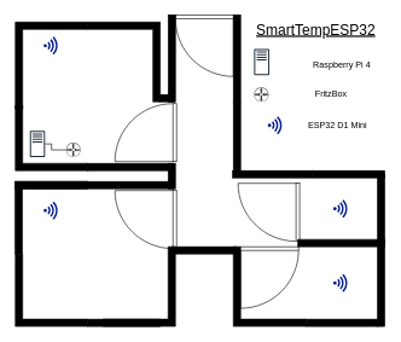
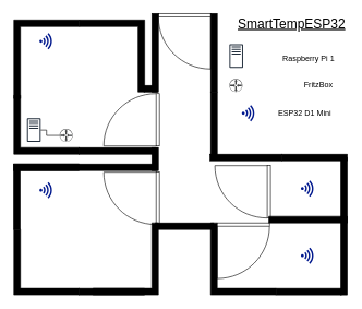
  <mxCell id="0" />
  <mxCell id="1" parent="0" />
  <mxCell id="2" value="" style="shape=image;html=1;verticalAlign=top;verticalLabelPosition=bottom;labelBackgroundColor=#ffffff;imageAspect=0;aspect=fixed;image=https://cdn1.iconfinder.com/data/icons/computer-hardware-glyphs-vol-2/52/processor__computer__microchip__cpu__chip__device__frequency-128.png" vertex="1" parent="1"><mxGeometry x="40.38" y="52.5" width="20" height="20" as="geometry" /></mxCell>
  <mxCell id="3" value="" style="sketch=0;outlineConnect=0;fontColor=#232F3E;gradientColor=none;fillColor=#232F3D;strokeColor=none;dashed=0;verticalLabelPosition=bottom;verticalAlign=top;align=center;html=1;fontSize=12;fontStyle=0;aspect=fixed;pointerEvents=1;shape=mxgraph.aws4.traditional_server;" vertex="1" parent="1"><mxGeometry x="40.38" y="180" width="21" height="36.4" as="geometry" /></mxCell>
  <mxCell id="4" value="" style="verticalLabelPosition=bottom;html=1;verticalAlign=top;align=center;shape=mxgraph.floorplan.doorLeft;aspect=fixed;rotation=90;" vertex="1" parent="1"><mxGeometry x="160.38" y="260" width="80" height="85" as="geometry" /></mxCell>
  <mxCell id="5" value="" style="verticalLabelPosition=bottom;html=1;verticalAlign=top;align=center;shape=mxgraph.floorplan.doorRight;aspect=fixed;" vertex="1" parent="1"><mxGeometry x="241.38" y="20" width="80" height="85" as="geometry" /></mxCell>
  <mxCell id="6" value="" style="verticalLabelPosition=bottom;html=1;verticalAlign=top;align=center;shape=mxgraph.floorplan.wall;fillColor=strokeColor;direction=south;" vertex="1" parent="1"><mxGeometry x="231.38" y="20" width="10" height="120" as="geometry" /></mxCell>
  <mxCell id="7" value="" style="verticalLabelPosition=bottom;html=1;verticalAlign=top;align=center;shape=mxgraph.floorplan.wall;fillColor=strokeColor;direction=south;" vertex="1" parent="1"><mxGeometry x="321.38" y="20" width="10" height="120" as="geometry" /></mxCell>
  <mxCell id="8" value="" style="verticalLabelPosition=bottom;html=1;verticalAlign=top;align=center;shape=mxgraph.floorplan.wall;fillColor=strokeColor;" vertex="1" parent="1"><mxGeometry x="219.38" y="130" width="21" height="10" as="geometry" /></mxCell>
  <mxCell id="9" value="" style="verticalLabelPosition=bottom;html=1;verticalAlign=top;align=center;shape=mxgraph.floorplan.wallCorner;fillColor=strokeColor;direction=south;" vertex="1" parent="1"><mxGeometry x="120.38" y="30" width="100" height="110" as="geometry" /></mxCell>
  <mxCell id="10" value="" style="verticalLabelPosition=bottom;html=1;verticalAlign=top;align=center;shape=mxgraph.floorplan.wallCorner;fillColor=strokeColor;" vertex="1" parent="1"><mxGeometry x="20.38" y="30" width="100" height="120" as="geometry" /></mxCell>
  <mxCell id="11" value="" style="verticalLabelPosition=bottom;html=1;verticalAlign=top;align=center;shape=mxgraph.floorplan.wallCorner;fillColor=strokeColor;direction=north" vertex="1" parent="1"><mxGeometry x="20.38" y="145" width="100" height="90" as="geometry" /></mxCell>
  <mxCell id="12" value="" style="verticalLabelPosition=bottom;html=1;verticalAlign=top;align=center;shape=mxgraph.floorplan.wall;fillColor=strokeColor;direction=south;" vertex="1" parent="1"><mxGeometry x="231.38" y="225" width="10" height="35" as="geometry" /></mxCell>
  <mxCell id="13" value="" style="verticalLabelPosition=bottom;html=1;verticalAlign=top;align=center;shape=mxgraph.floorplan.wall;fillColor=strokeColor;" vertex="1" parent="1"><mxGeometry x="120" y="225" width="120.38" height="10" as="geometry" /></mxCell>
  <mxCell id="14" value="" style="verticalLabelPosition=bottom;html=1;verticalAlign=top;align=center;shape=mxgraph.floorplan.doorRight;aspect=fixed;rotation=90;" vertex="1" parent="1"><mxGeometry x="160.38" y="140" width="80" height="85" as="geometry" /></mxCell>
  <mxCell id="15" value="" style="verticalLabelPosition=bottom;html=1;verticalAlign=top;align=center;shape=mxgraph.floorplan.wall;fillColor=strokeColor;" vertex="1" parent="1"><mxGeometry x="20" y="250" width="219.62" height="10" as="geometry" /></mxCell>
  <mxCell id="16" value="" style="verticalLabelPosition=bottom;html=1;verticalAlign=top;align=center;shape=mxgraph.floorplan.wallCorner;fillColor=strokeColor;" vertex="1" parent="1"><mxGeometry x="20" y="250" width="100" height="100" as="geometry" /></mxCell>
  <mxCell id="17" value="" style="verticalLabelPosition=bottom;html=1;verticalAlign=top;align=center;shape=mxgraph.floorplan.wallCorner;fillColor=strokeColor;direction=north" vertex="1" parent="1"><mxGeometry x="20.38" y="350" width="100" height="100" as="geometry" /></mxCell>
  <mxCell id="18" value="" style="verticalLabelPosition=bottom;html=1;verticalAlign=top;align=center;shape=mxgraph.floorplan.wall;fillColor=strokeColor;" vertex="1" parent="1"><mxGeometry x="120.38" y="440" width="100" height="10" as="geometry" /></mxCell>
  <mxCell id="19" value="" style="verticalLabelPosition=bottom;html=1;verticalAlign=top;align=center;shape=mxgraph.floorplan.wallCorner;fillColor=strokeColor;direction=west" vertex="1" parent="1"><mxGeometry x="141.38" y="340" width="100" height="110" as="geometry" /></mxCell>
  <mxCell id="20" value="" style="verticalLabelPosition=bottom;html=1;verticalAlign=top;align=center;shape=mxgraph.floorplan.wall;fillColor=strokeColor;" vertex="1" parent="1"><mxGeometry x="236.88" y="340" width="89" height="10" as="geometry" /></mxCell>
  <mxCell id="21" value="" style="verticalLabelPosition=bottom;html=1;verticalAlign=top;align=center;shape=mxgraph.floorplan.wallCorner;fillColor=strokeColor;direction=north" vertex="1" parent="1"><mxGeometry x="321.38" y="340" width="100" height="110" as="geometry" /></mxCell>
  <mxCell id="22" value="" style="verticalLabelPosition=bottom;html=1;verticalAlign=top;align=center;shape=mxgraph.floorplan.doorLeft;aspect=fixed;rotation=0;" vertex="1" parent="1"><mxGeometry x="331.38" y="340" width="80" height="85" as="geometry" /></mxCell>
  <mxCell id="23" value="" style="verticalLabelPosition=bottom;html=1;verticalAlign=top;align=center;shape=mxgraph.floorplan.wall;fillColor=strokeColor;" vertex="1" parent="1"><mxGeometry x="421.38" y="440" width="100" height="10" as="geometry" /></mxCell>
  <mxCell id="24" value="" style="verticalLabelPosition=bottom;html=1;verticalAlign=top;align=center;shape=mxgraph.floorplan.wall;fillColor=strokeColor;direction=south;" vertex="1" parent="1"><mxGeometry x="321.38" y="140" width="10" height="100" as="geometry" /></mxCell>
  <mxCell id="25" value="" style="verticalLabelPosition=bottom;html=1;verticalAlign=top;align=center;shape=mxgraph.floorplan.doorLeft;aspect=fixed;rotation=90;" vertex="1" parent="1"><mxGeometry x="330.38" y="250" width="80" height="85" as="geometry" /></mxCell>
  <mxCell id="26" value="" style="verticalLabelPosition=bottom;html=1;verticalAlign=top;align=center;shape=mxgraph.floorplan.wall;fillColor=strokeColor;" vertex="1" parent="1"><mxGeometry x="320.38" y="235" width="110" height="10" as="geometry" /></mxCell>
  <mxCell id="27" value="" style="verticalLabelPosition=bottom;html=1;verticalAlign=top;align=center;shape=mxgraph.floorplan.wall;fillColor=strokeColor;" vertex="1" parent="1"><mxGeometry x="430.38" y="235" width="100" height="10" as="geometry" /></mxCell>
  <mxCell id="28" value="" style="verticalLabelPosition=bottom;html=1;verticalAlign=top;align=center;shape=mxgraph.floorplan.wallCorner;fillColor=strokeColor;direction=west" vertex="1" parent="1"><mxGeometry x="410.38" y="240" width="120" height="100" as="geometry" /></mxCell>
  <mxCell id="29" value="" style="verticalLabelPosition=bottom;html=1;verticalAlign=top;align=center;shape=mxgraph.floorplan.wall;fillColor=strokeColor;direction=south;" vertex="1" parent="1"><mxGeometry x="520.38" y="330" width="10" height="120" as="geometry" /></mxCell>
  <mxCell id="30" value="" style="edgeStyle=orthogonalEdgeStyle;rounded=0;orthogonalLoop=1;jettySize=auto;html=1;endArrow=none;endFill=0;" edge="1" parent="1" source="31" target="3"><mxGeometry relative="1" as="geometry" /></mxCell>
  <mxCell id="31" value="" style="sketch=0;pointerEvents=1;shadow=0;dashed=0;html=1;strokeColor=none;fillColor=#434445;aspect=fixed;labelPosition=center;verticalLabelPosition=bottom;verticalAlign=top;align=center;outlineConnect=0;shape=mxgraph.vvd.physical_upstream_router;" vertex="1" parent="1"><mxGeometry x="90.38" y="196.4" width="20" height="20" as="geometry" /></mxCell>
  <mxCell id="32" value="" style="sketch=0;aspect=fixed;pointerEvents=1;shadow=0;dashed=0;html=1;strokeColor=none;labelPosition=center;verticalLabelPosition=bottom;verticalAlign=top;align=center;fillColor=#00188D;shape=mxgraph.mscae.enterprise.wireless_connection" vertex="1" parent="1"><mxGeometry x="59.38" y="50" width="21" height="25" as="geometry" /></mxCell>
  <mxCell id="33" value="" style="shape=image;html=1;verticalAlign=top;verticalLabelPosition=bottom;labelBackgroundColor=#ffffff;imageAspect=0;aspect=fixed;image=https://cdn1.iconfinder.com/data/icons/computer-hardware-glyphs-vol-2/52/processor__computer__microchip__cpu__chip__device__frequency-128.png" vertex="1" parent="1"><mxGeometry x="40.38" y="280" width="20" height="20" as="geometry" /></mxCell>
  <mxCell id="34" value="" style="sketch=0;aspect=fixed;pointerEvents=1;shadow=0;dashed=0;html=1;strokeColor=none;labelPosition=center;verticalLabelPosition=bottom;verticalAlign=top;align=center;fillColor=#00188D;shape=mxgraph.mscae.enterprise.wireless_connection" vertex="1" parent="1"><mxGeometry x="59.38" y="277.5" width="21" height="25" as="geometry" /></mxCell>
  <mxCell id="35" value="" style="shape=image;html=1;verticalAlign=top;verticalLabelPosition=bottom;labelBackgroundColor=#ffffff;imageAspect=0;aspect=fixed;image=https://cdn1.iconfinder.com/data/icons/computer-hardware-glyphs-vol-2/52/processor__computer__microchip__cpu__chip__device__frequency-128.png" vertex="1" parent="1"><mxGeometry x="440.38" y="380" width="20" height="20" as="geometry" /></mxCell>
  <mxCell id="36" value="" style="sketch=0;aspect=fixed;pointerEvents=1;shadow=0;dashed=0;html=1;strokeColor=none;labelPosition=center;verticalLabelPosition=bottom;verticalAlign=top;align=center;fillColor=#00188D;shape=mxgraph.mscae.enterprise.wireless_connection" vertex="1" parent="1"><mxGeometry x="459.38" y="377.5" width="21" height="25" as="geometry" /></mxCell>
  <mxCell id="37" value="" style="shape=image;html=1;verticalAlign=top;verticalLabelPosition=bottom;labelBackgroundColor=#ffffff;imageAspect=0;aspect=fixed;image=https://cdn1.iconfinder.com/data/icons/computer-hardware-glyphs-vol-2/52/processor__computer__microchip__cpu__chip__device__frequency-128.png" vertex="1" parent="1"><mxGeometry x="440.38" y="277.5" width="20" height="20" as="geometry" /></mxCell>
  <mxCell id="38" value="" style="sketch=0;aspect=fixed;pointerEvents=1;shadow=0;dashed=0;html=1;strokeColor=none;labelPosition=center;verticalLabelPosition=bottom;verticalAlign=top;align=center;fillColor=#00188D;shape=mxgraph.mscae.enterprise.wireless_connection" vertex="1" parent="1"><mxGeometry x="459.38" y="275" width="21" height="25" as="geometry" /></mxCell>
- <mxCell id="39" value="SmartTempESP32" style="text;html=1;align=center;verticalAlign=middle;resizable=0;points=[];autosize=1;strokeColor=none;fillColor=none;fontSize=20;fontStyle=4" vertex="1" parent="1"><mxGeometry x="340.38" y="20" width="190" height="40" as="geometry" /></mxCell>
+ <mxCell id="39" value="SmartTempESP32" style="text;html=1;align=center;verticalAlign=middle;resizable=0;points=[];autosize=1;strokeColor=none;fillColor=none;fontSize=20;fontStyle=4" vertex="1" parent="1"><mxGeometry x="350.38" y="15" width="190" height="40" as="geometry" /></mxCell>
  <mxCell id="40" value="" style="sketch=0;outlineConnect=0;fontColor=#232F3E;gradientColor=none;fillColor=#232F3D;strokeColor=none;dashed=0;verticalLabelPosition=bottom;verticalAlign=top;align=center;html=1;fontSize=12;fontStyle=0;aspect=fixed;pointerEvents=1;shape=mxgraph.aws4.traditional_server;" vertex="1" parent="1"><mxGeometry x="350" y="66.8" width="21" height="36.4" as="geometry" /></mxCell>
  <mxCell id="41" value="" style="sketch=0;pointerEvents=1;shadow=0;dashed=0;html=1;strokeColor=none;fillColor=#434445;aspect=fixed;labelPosition=center;verticalLabelPosition=bottom;verticalAlign=top;align=center;outlineConnect=0;shape=mxgraph.vvd.physical_upstream_router;" vertex="1" parent="1"><mxGeometry x="350" y="120" width="20" height="20" as="geometry" /></mxCell>
  <mxCell id="42" value="" style="shape=image;html=1;verticalAlign=top;verticalLabelPosition=bottom;labelBackgroundColor=#ffffff;imageAspect=0;aspect=fixed;image=https://cdn1.iconfinder.com/data/icons/computer-hardware-glyphs-vol-2/52/processor__computer__microchip__cpu__chip__device__frequency-128.png" vertex="1" parent="1"><mxGeometry x="350" y="162.5" width="20" height="20" as="geometry" /></mxCell>
  <mxCell id="43" value="" style="sketch=0;aspect=fixed;pointerEvents=1;shadow=0;dashed=0;html=1;strokeColor=none;labelPosition=center;verticalLabelPosition=bottom;verticalAlign=top;align=center;fillColor=#00188D;shape=mxgraph.mscae.enterprise.wireless_connection" vertex="1" parent="1"><mxGeometry x="369" y="160" width="21" height="25" as="geometry" /></mxCell>
- <mxCell id="44" value="Raspberry Pi 4" style="text;html=1;align=center;verticalAlign=middle;resizable=0;points=[];autosize=1;strokeColor=none;fillColor=none;" vertex="1" parent="1"><mxGeometry x="421.38" y="75" width="100" height="30" as="geometry" /></mxCell>
- <mxCell id="45" value="FritzBox" style="text;html=1;align=center;verticalAlign=middle;resizable=0;points=[];autosize=1;strokeColor=none;fillColor=none;" vertex="1" parent="1"><mxGeometry x="421" y="115" width="70" height="30" as="geometry" /></mxCell>
+ <mxCell id="44" value="Raspberry Pi 1" style="text;html=1;align=center;verticalAlign=middle;resizable=0;points=[];autosize=1;strokeColor=none;fillColor=none;" vertex="1" parent="1"><mxGeometry x="421.38" y="75" width="100" height="30" as="geometry" /></mxCell>
+ <mxCell id="45" value="FritzBox" style="text;html=1;align=center;verticalAlign=middle;resizable=0;points=[];autosize=1;strokeColor=none;fillColor=none;" vertex="1" parent="1"><mxGeometry x="451" y="115" width="70" height="30" as="geometry" /></mxCell>
  <mxCell id="46" value="ESP32 D1 Mini" style="text;html=1;align=center;verticalAlign=middle;resizable=0;points=[];autosize=1;strokeColor=none;fillColor=none;" vertex="1" parent="1"><mxGeometry x="410.38" y="157.5" width="110" height="30" as="geometry" /></mxCell>
